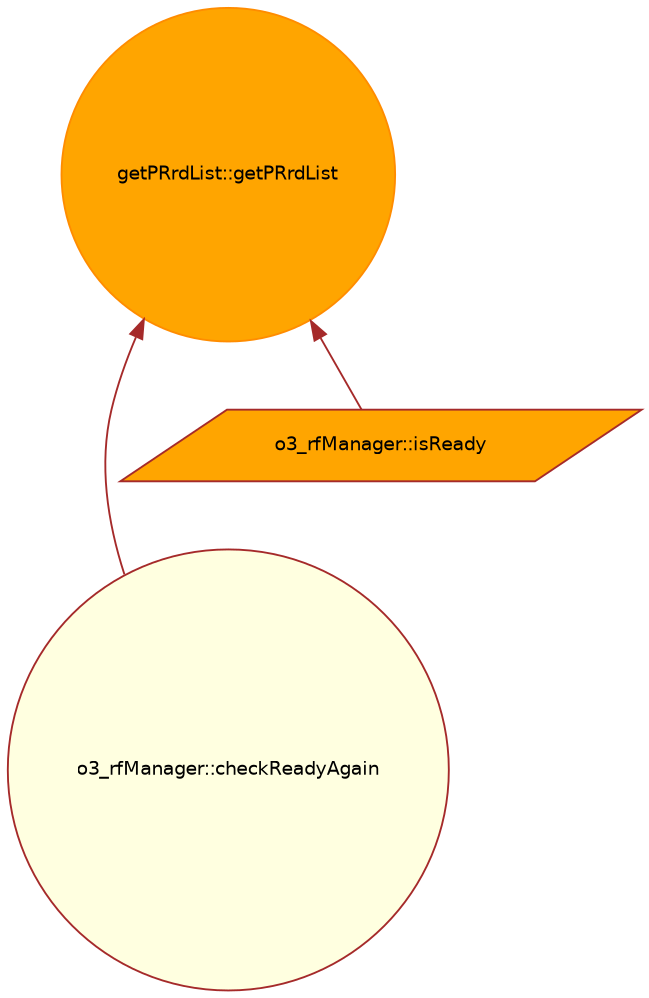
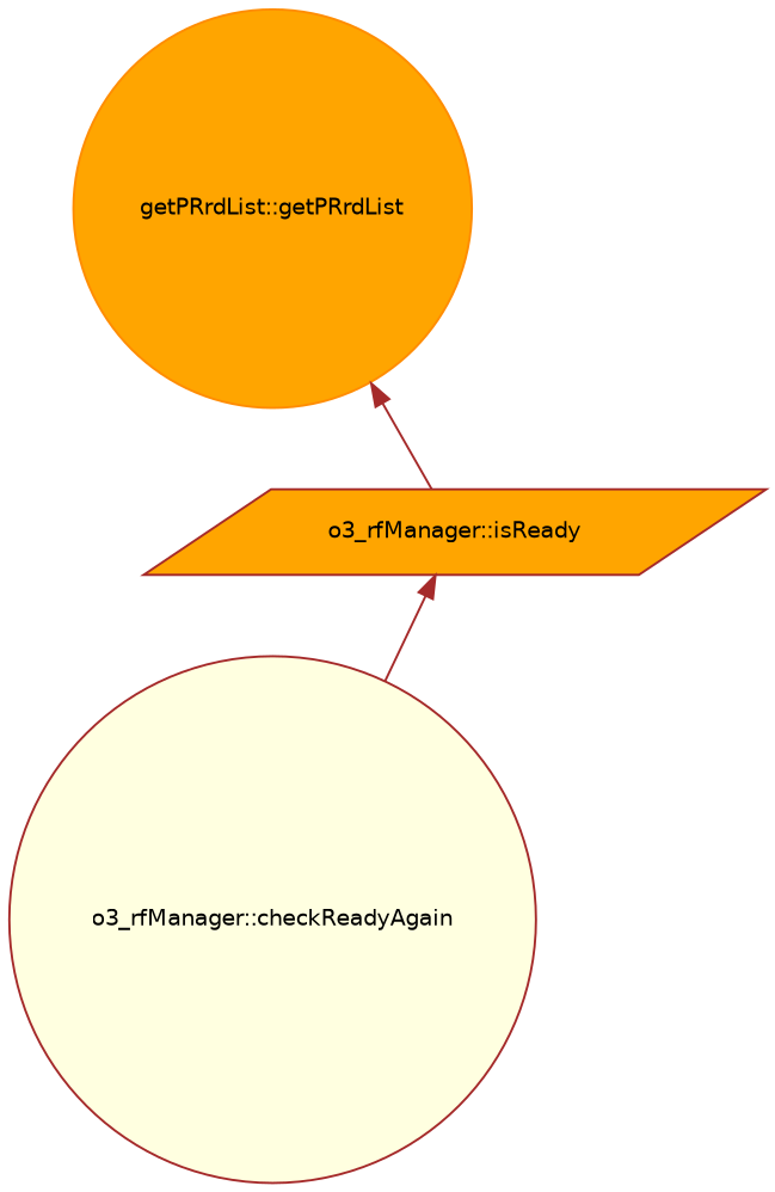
  digraph {
    rankdir=TB
    node [color=brown fillcolor=orange fontname=Helvetica fontsize=10 shape=circle style=filled]
    edge [color=brown dir=back fontname=Helvetica fontsize=10 labelfontname=Helvetica labelfontsize=10 style=solid]
    n1 [color=darkorange fontcolor=black height=0.2 label="getPRrdList::getPRrdList" width=0.4]
    n2 [fillcolor=lightyellow height=0.2 label="o3_rfManager::checkReadyAgain" width=0.4]
    n3 [height=0.2 label="o3_rfManager::isReady" shape=parallelogram width=0.4]
-   n1 -> n2
+   n3 -> n2
    n1 -> n3
  }
